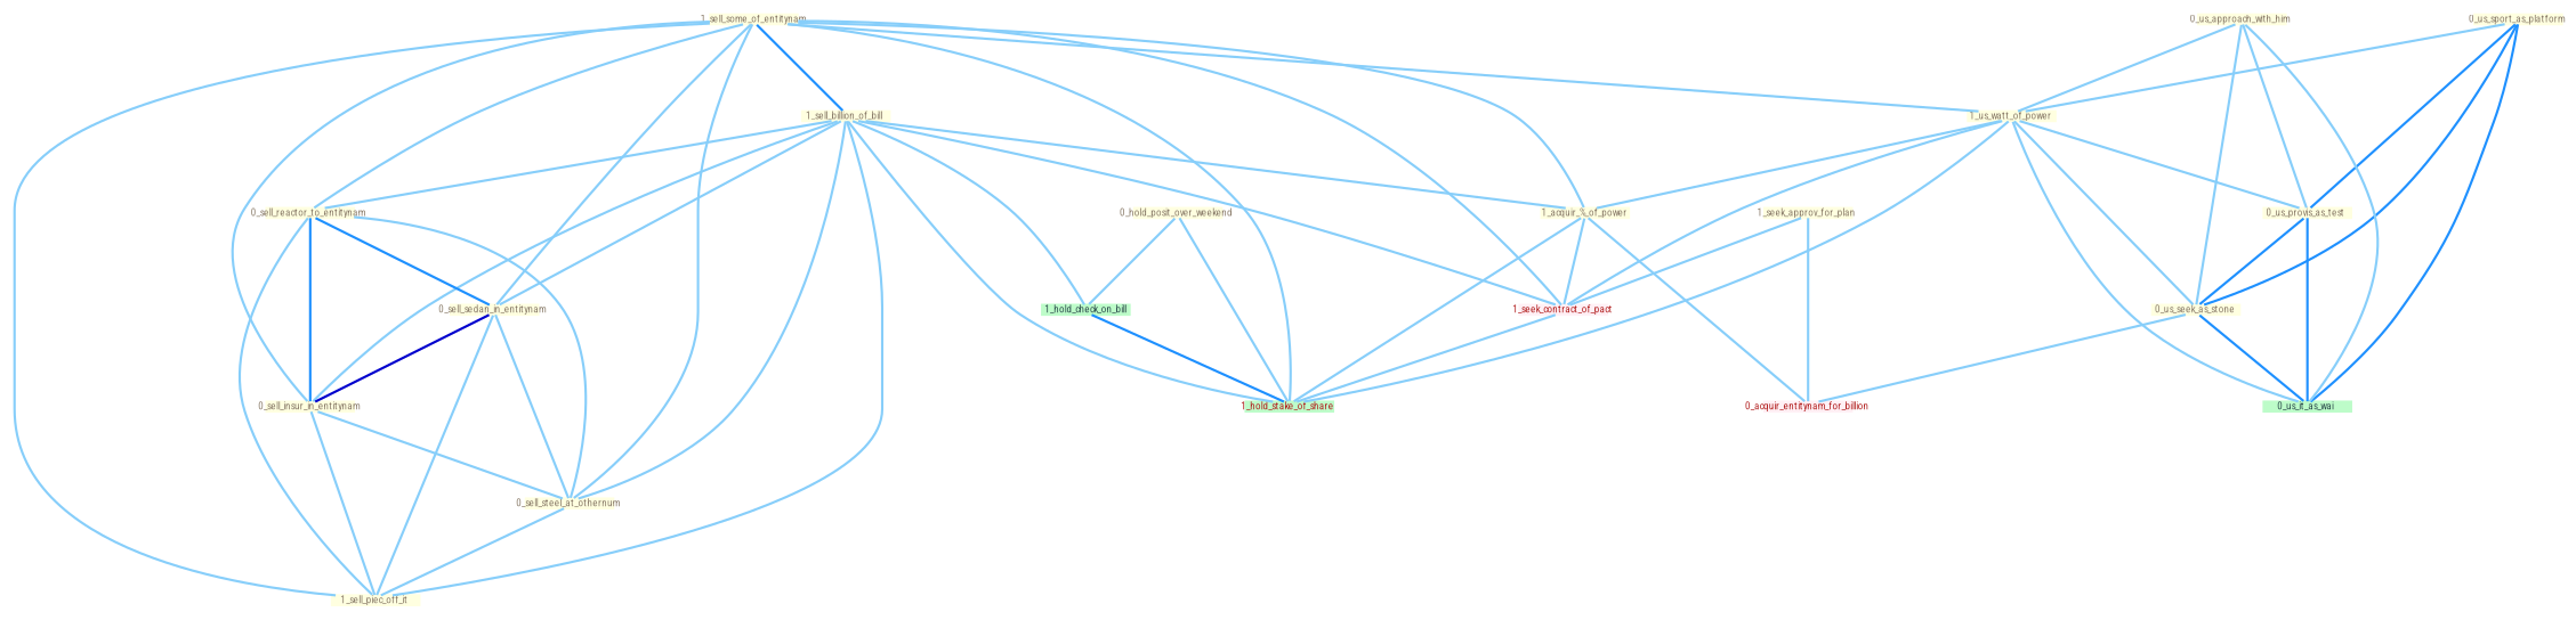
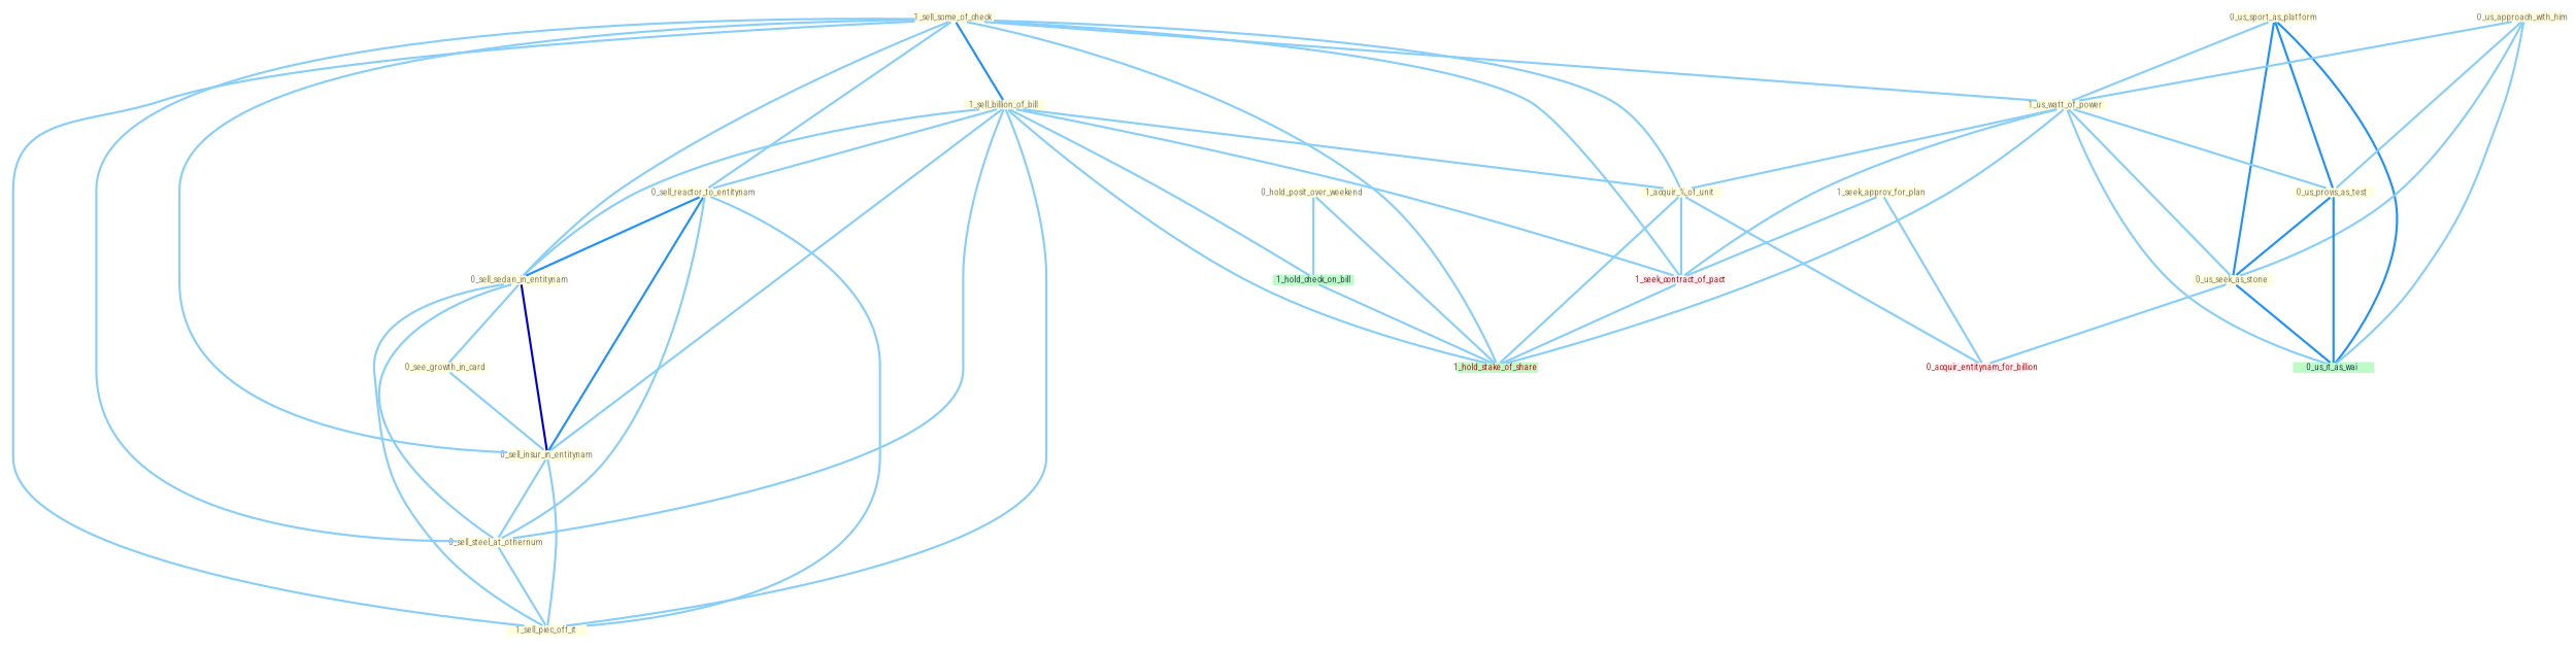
  graph {
    fontname="Roboto Condensed"
    node [color="#ffffe0" fixedsize=true fontcolor="#8b7d6b" fontname="Roboto Condensed" fontsize=4 shape=polygon style=filled]
    edge [color="#87cefa" fontname="Roboto Condensed" w=1]
    "1_seek_approv_for_plan " [height=.06 width=.5]
    "0_us_sport_as_platform " [height=.06 width=.5]
-   "1_sell_some_of_check " [height=.06 width=.5 label="1_sell_some_of_entitynam"]
+   "1_sell_some_of_check " [height=.06 width=.5]
    "0_us_approach_with_him " [height=.06 width=.5]
    "1_sell_billion_of_bill " [height=.06 width=.5]
    "0_sell_reactor_to_entitynam " [height=.06 width=.5]
    "0_sell_sedan_in_entitynam " [height=.06 width=.5]
    "1_us_watt_of_power " [height=.06 width=.5]
+   "0_see_growth_in_card " [height=.06 width=.5]
    "0_hold_posit_over_weekend " [height=.06 width=.5]
    "0_sell_insur_in_entitynam " [height=.06 width=.5]
    "0_us_provis_as_test " [height=.06 width=.5]
    n13 [height=.06 label="0_us_seek_as_stone" width=.5]
-   "1_acquir_%_of_unit " [height=.06 width=.5 label="1_acquir_%_of_power"]
+   "1_acquir_%_of_unit " [height=.06 width=.5]
    "0_sell_steel_at_othernum " [height=.06 width=.5]
    "1_sell_piec_off_it " [height=.06 width=.5]
    n17 [color="#fff0f5" fontcolor="#b22222" height=.06 label="1_seek_contract_of_pact" width=.5]
    "0_acquir_entitynam_for_billion " [color="#fff0f5" fontcolor="#b22222" height=.06 width=.5]
    "0_us_it_as_wai " [color="#BDFCC9" fontcolor="#2f4f4f" height=.06 width=.5]
    "1_hold_stake_of_share " [color="#BDFCC9" fontcolor="#b22222" height=.06 width=.5]
    n21 [color="#BDFCC9" fontcolor="#2f4f4f" height=.06 label="1_hold_check_on_bill" width=.5]
    subgraph sub_1 {
      "1_seek_approv_for_plan "
      "0_us_sport_as_platform "
      "1_sell_some_of_check "
      "0_us_approach_with_him "
      "1_sell_billion_of_bill "
      "0_sell_reactor_to_entitynam "
      "0_sell_sedan_in_entitynam "
      "1_us_watt_of_power "
+     "0_see_growth_in_card "
      "0_hold_posit_over_weekend "
      "0_sell_insur_in_entitynam "
      "0_us_provis_as_test "
      n13
      "1_acquir_%_of_unit "
      "0_sell_steel_at_othernum "
      "1_sell_piec_off_it "
    }
    subgraph sub_2 {
      n17
      "0_acquir_entitynam_for_billion "
    }
    "1_seek_approv_for_plan " -- n17
    "1_seek_approv_for_plan " -- "0_acquir_entitynam_for_billion "
    "0_us_sport_as_platform " -- "1_us_watt_of_power "
    "0_us_sport_as_platform " -- "0_us_provis_as_test " [color="#1e90ff" w=2]
    "0_us_sport_as_platform " -- n13 [color="#1e90ff" w=2]
    "0_us_sport_as_platform " -- "0_us_it_as_wai " [color="#1e90ff" w=2]
    "1_sell_some_of_check " -- "1_sell_billion_of_bill " [color="#1e90ff" w=2]
    "1_sell_some_of_check " -- "0_sell_reactor_to_entitynam "
    "1_sell_some_of_check " -- "0_sell_sedan_in_entitynam "
    "1_sell_some_of_check " -- "1_us_watt_of_power "
    "1_sell_some_of_check " -- "0_sell_insur_in_entitynam "
    "1_sell_some_of_check " -- "1_acquir_%_of_unit "
    "1_sell_some_of_check " -- "0_sell_steel_at_othernum "
    "1_sell_some_of_check " -- "1_sell_piec_off_it "
    "1_sell_some_of_check " -- n17
    "1_sell_some_of_check " -- "1_hold_stake_of_share "
    "0_us_approach_with_him " -- "1_us_watt_of_power "
    "0_us_approach_with_him " -- "0_us_provis_as_test "
    "0_us_approach_with_him " -- n13
    "0_us_approach_with_him " -- "0_us_it_as_wai "
    "1_sell_billion_of_bill " -- "0_sell_reactor_to_entitynam "
    "1_sell_billion_of_bill " -- "0_sell_sedan_in_entitynam "
    "1_sell_billion_of_bill " -- "0_sell_insur_in_entitynam "
    "1_sell_billion_of_bill " -- "1_acquir_%_of_unit "
    "1_sell_billion_of_bill " -- "0_sell_steel_at_othernum "
    "1_sell_billion_of_bill " -- "1_sell_piec_off_it "
    "1_sell_billion_of_bill " -- n17
    "1_sell_billion_of_bill " -- "1_hold_stake_of_share "
    "1_sell_billion_of_bill " -- n21
    "0_sell_reactor_to_entitynam " -- "0_sell_sedan_in_entitynam " [color="#1e90ff" w=2]
    "0_sell_reactor_to_entitynam " -- "0_sell_insur_in_entitynam " [color="#1e90ff" w=2]
    "0_sell_reactor_to_entitynam " -- "0_sell_steel_at_othernum "
    "0_sell_reactor_to_entitynam " -- "1_sell_piec_off_it "
+   "0_sell_sedan_in_entitynam " -- "0_see_growth_in_card "
    "0_sell_sedan_in_entitynam " -- "0_sell_insur_in_entitynam " [color="#0000cd" w=3]
    "0_sell_sedan_in_entitynam " -- "0_sell_steel_at_othernum "
    "0_sell_sedan_in_entitynam " -- "1_sell_piec_off_it "
    "1_us_watt_of_power " -- "0_us_provis_as_test "
    "1_us_watt_of_power " -- n13
    "1_us_watt_of_power " -- "1_acquir_%_of_unit "
    "1_us_watt_of_power " -- n17
    "1_us_watt_of_power " -- "0_us_it_as_wai "
    "1_us_watt_of_power " -- "1_hold_stake_of_share "
+   "0_see_growth_in_card " -- "0_sell_insur_in_entitynam "
    "0_hold_posit_over_weekend " -- "1_hold_stake_of_share "
    "0_hold_posit_over_weekend " -- n21
    "0_sell_insur_in_entitynam " -- "0_sell_steel_at_othernum "
    "0_sell_insur_in_entitynam " -- "1_sell_piec_off_it "
    "0_us_provis_as_test " -- n13 [color="#1e90ff" w=2]
    "0_us_provis_as_test " -- "0_us_it_as_wai " [color="#1e90ff" w=2]
    n13 -- "0_acquir_entitynam_for_billion "
    n13 -- "0_us_it_as_wai " [color="#1e90ff" w=2]
    "1_acquir_%_of_unit " -- n17
    "1_acquir_%_of_unit " -- "0_acquir_entitynam_for_billion "
    "1_acquir_%_of_unit " -- "1_hold_stake_of_share "
    "0_sell_steel_at_othernum " -- "1_sell_piec_off_it "
    n17 -- "1_hold_stake_of_share "
-   n21 -- "1_hold_stake_of_share " [color="#1e90ff"]
+   n21 -- "1_hold_stake_of_share "
  }
